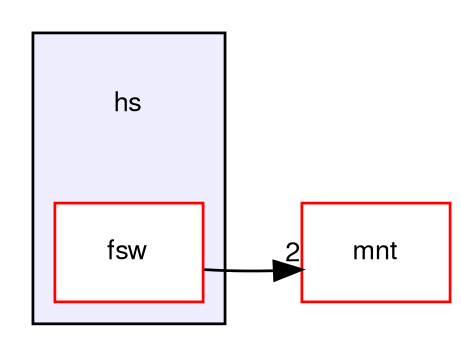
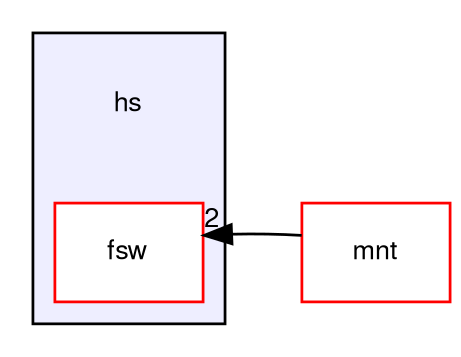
  digraph {
    compound=true
    rankdir=LR
    node [fontname=FreeSans fontsize=10 shape=box color=red fillcolor=white style=filled]
    n1 [label=hs shape=plaintext color="" fillcolor="" style=""]
    n2 [label=fsw]
    n3 [label=mnt]
    subgraph cluster_1 {
      bgcolor="#eeeeff"
      pencolor=black
      n1
      n2
    }
-   n2 -> n3 [headlabel=2 labeldistance=1.5 labelfontname=FreeSans labelfontsize=10]
+   n3 -> n2 [headlabel=2 labeldistance=1.5 labelfontname=FreeSans labelfontsize=10]
  }
